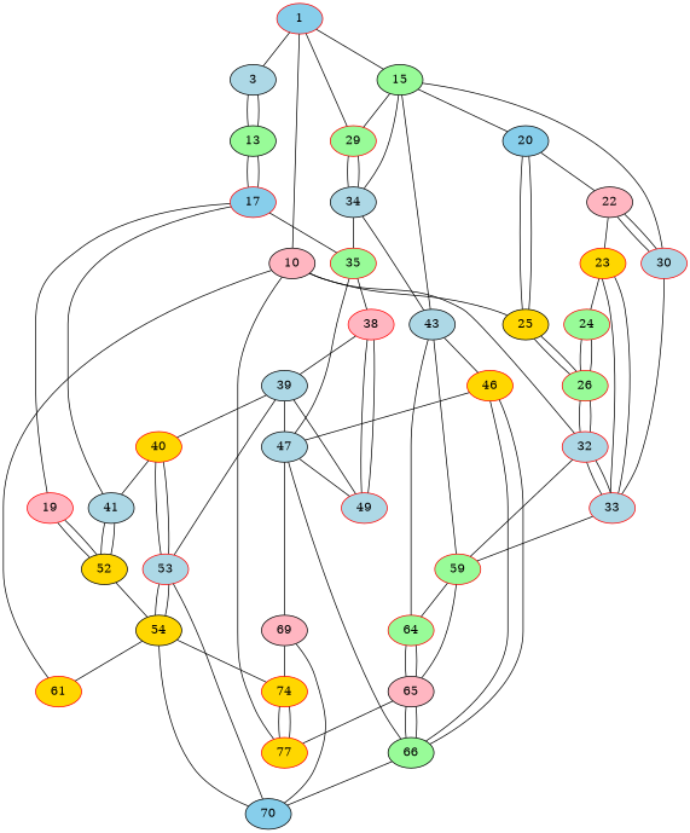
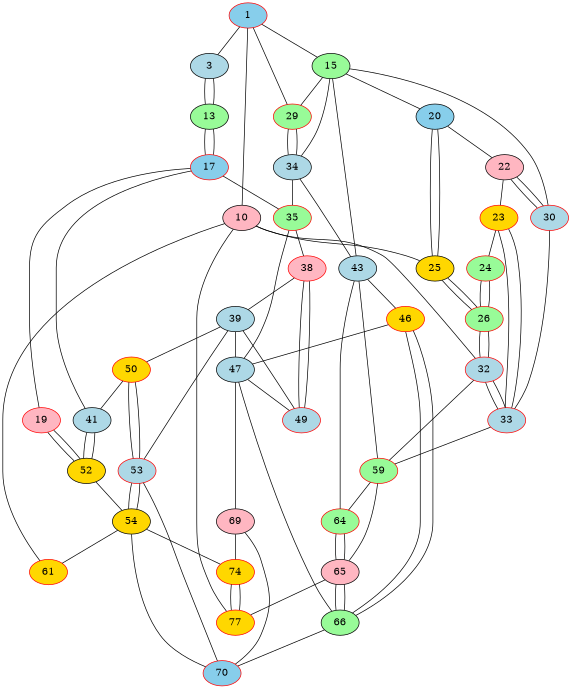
  graph {
    node [color=red fillcolor=lightblue style=filled]
    1 [fillcolor=skyblue super="+2+6"]
    3 [color=black super="+4"]
    10 [color=black fillcolor=lightpink super="+11+50"]
    15 [color=black fillcolor=palegreen super="+16"]
    29 [fillcolor=palegreen]
    13 [color=black fillcolor=palegreen]
    25 [color=black fillcolor=gold]
    32 [super="+51"]
    61 [fillcolor=gold]
    77 [fillcolor=gold]
    20 [color=black fillcolor=skyblue super="+21"]
    30
    34 [color=black super="+42"]
    43 [color=black super="+44"]
    17 [fillcolor=skyblue super="+18"]
    19 [fillcolor=lightpink]
    52 [color=black fillcolor=gold]
    26 [fillcolor=palegreen]
    33 [super="+37"]
    59 [fillcolor=palegreen super="+60+62"]
    35 [fillcolor=palegreen super="+36"]
    41 [color=black]
    22 [color=black fillcolor=lightpink]
    46 [fillcolor=gold]
    64 [fillcolor=palegreen]
    38 [fillcolor=lightpink]
    47 [color=black super="+48+63"]
    54 [color=black fillcolor=gold super="+55+73"]
    23 [fillcolor=gold]
    24 [fillcolor=palegreen]
    65 [color=black fillcolor=lightpink super="+72"]
    39 [color=black super="+56"]
    49
    66 [color=black fillcolor=palegreen super="+67"]
    69 [color=black fillcolor=lightpink]
-   40 [fillcolor=gold]
+   40 [fillcolor=gold label=50]
    53 [super="+57"]
-   70 [color=black fillcolor=skyblue]
+   70 [fillcolor=skyblue]
    74 [fillcolor=gold super="+75"]
    1 -- 3 [weight=3]
    1 -- 10 [weight=2]
    1 -- 15 [weight=2]
    1 -- 29
    3 -- 13 [weight=2]
    3 -- 13
    10 -- 25
    10 -- 32
    10 -- 61 [weight=2]
    10 -- 77
    15 -- 29
    15 -- 20
    15 -- 30
    15 -- 34
    15 -- 43
    29 -- 34
    29 -- 34
    13 -- 17
    13 -- 17
    25 -- 26
    25 -- 26
    32 -- 33
    32 -- 33
    32 -- 59
    20 -- 25
    20 -- 25
    20 -- 22
    30 -- 33
    34 -- 43
    34 -- 35
    43 -- 59
    43 -- 46
    43 -- 64
    17 -- 19
    17 -- 35
    17 -- 41
    19 -- 52
    19 -- 52
    52 -- 54
    26 -- 32
    26 -- 32
    33 -- 59
    59 -- 64
    59 -- 65 [weight=2]
    35 -- 38
    35 -- 47
    41 -- 52
    41 -- 52
    22 -- 30
    22 -- 30
    22 -- 23
    46 -- 47
    46 -- 66
    46 -- 66
    64 -- 65
    64 -- 65
    38 -- 39
    38 -- 49
    38 -- 49
    47 -- 49
    47 -- 66
    47 -- 69
    54 -- 61 [weight=2]
    54 -- 70
    54 -- 74
    23 -- 33
    23 -- 33
    23 -- 24
    24 -- 26
    24 -- 26
    65 -- 77
    65 -- 66
    65 -- 66
    39 -- 47
    39 -- 49
    39 -- 40
    39 -- 53
    66 -- 70
    69 -- 70
    69 -- 74
    40 -- 41
    40 -- 53
    40 -- 53
    53 -- 54
    53 -- 54
    53 -- 70
    74 -- 77
    74 -- 77
  }
